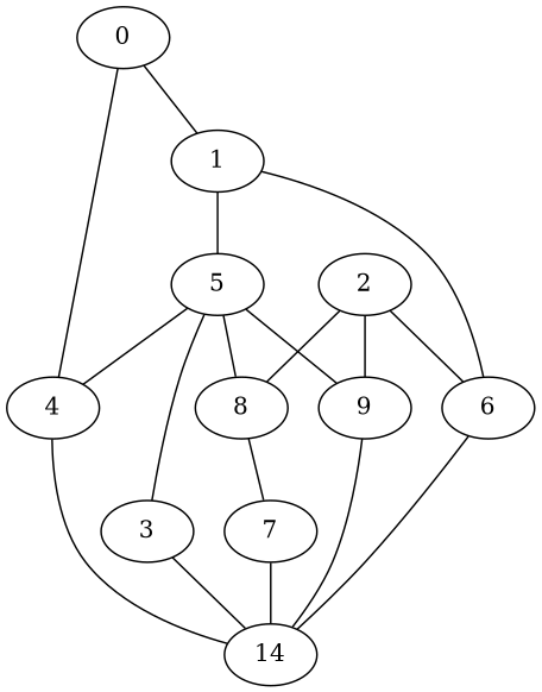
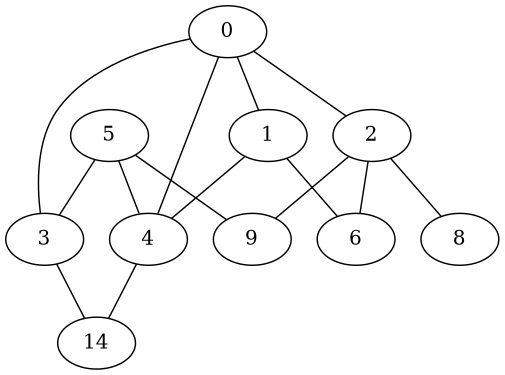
  graph {
    0
    1
    2
    3
    4
    5
    6
    8
    9
    n10 [label=14]
-   7
    0 -- 1
+   0 -- 2
+   0 -- 3
    0 -- 4
-   1 -- 5
+   1 -- 4
    1 -- 6
    2 -- 6
    2 -- 8
    2 -- 9
    3 -- n10
    4 -- n10
    5 -- 3
    5 -- 4
-   5 -- 8
    5 -- 9
-   6 -- n10
-   8 -- 7
-   9 -- n10
-   7 -- n10
  }
